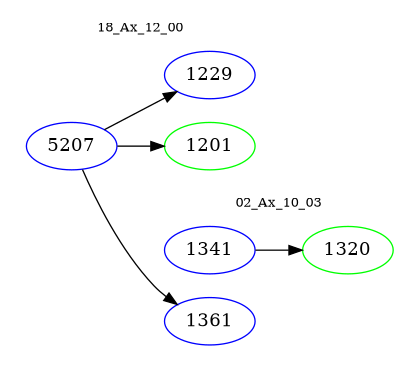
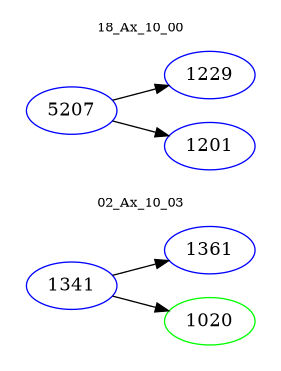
  digraph {
    rankdir=LR
    node [color=blue]
    edge [color=black]
    n1 [label=1341]
-   n2 [color=green label=1320]
+   n2 [color=green label=1020]
    n3 [label=1361]
    n4 [label=5207]
-   n5 [color=green label=1201]
+   n5 [label=1201]
    n6 [label=1229]
    subgraph cluster_1 {
      color=white
      fontsize=10
      label="02_Ax_10_03"
      n1
      n2
      n3
    }
    subgraph cluster_2 {
      color=white
      fontsize=10
-     label="18_Ax_12_00"
+     label="18_Ax_10_00"
      n4
      n5
      n6
    }
    n1 -> n2
-   n4 -> n3
+   n1 -> n3
    n4 -> n5
    n4 -> n6
  }
